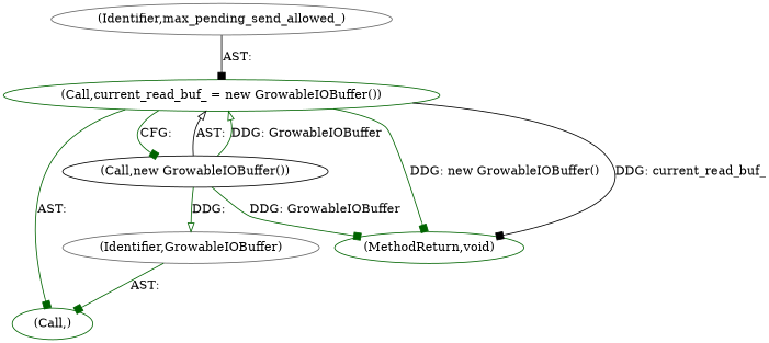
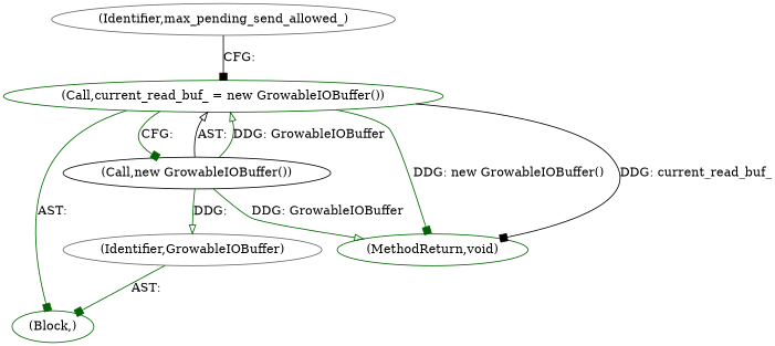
  digraph {
    node [color=darkgreen]
    edge [arrowhead=box color=darkgreen]
    n1 [label="(Call,current_read_buf_ = new GrowableIOBuffer())"]
    n2 [color=black label="(Call,new GrowableIOBuffer())"]
-   n3 [label="(Call,)"]
+   n3 [label="(Block,)"]
    n4 [label="(MethodReturn,void)"]
    n5 [color=gray40 label="(Identifier,GrowableIOBuffer)"]
    n6 [color=gray40 label="(Identifier,max_pending_send_allowed_)"]
    n1 -> n2 [label="CFG: "]
    n1 -> n3 [label="AST: "]
    n1 -> n4 [color=black label="DDG: current_read_buf_"]
    n1 -> n4 [label="DDG: new GrowableIOBuffer()"]
    n2 -> n1 [arrowhead=onormal color=black label="AST: "]
    n2 -> n1 [arrowhead=onormal label="DDG: GrowableIOBuffer"]
-   n2 -> n4 [label="DDG: GrowableIOBuffer"]
+   n2 -> n4 [arrowhead=onormal label="DDG: GrowableIOBuffer"]
    n2 -> n5 [arrowhead=onormal label="DDG: "]
    n5 -> n3 [label="AST: "]
-   n6 -> n1 [color=black label="AST: "]
+   n6 -> n1 [color=black label="CFG: "]
  }
